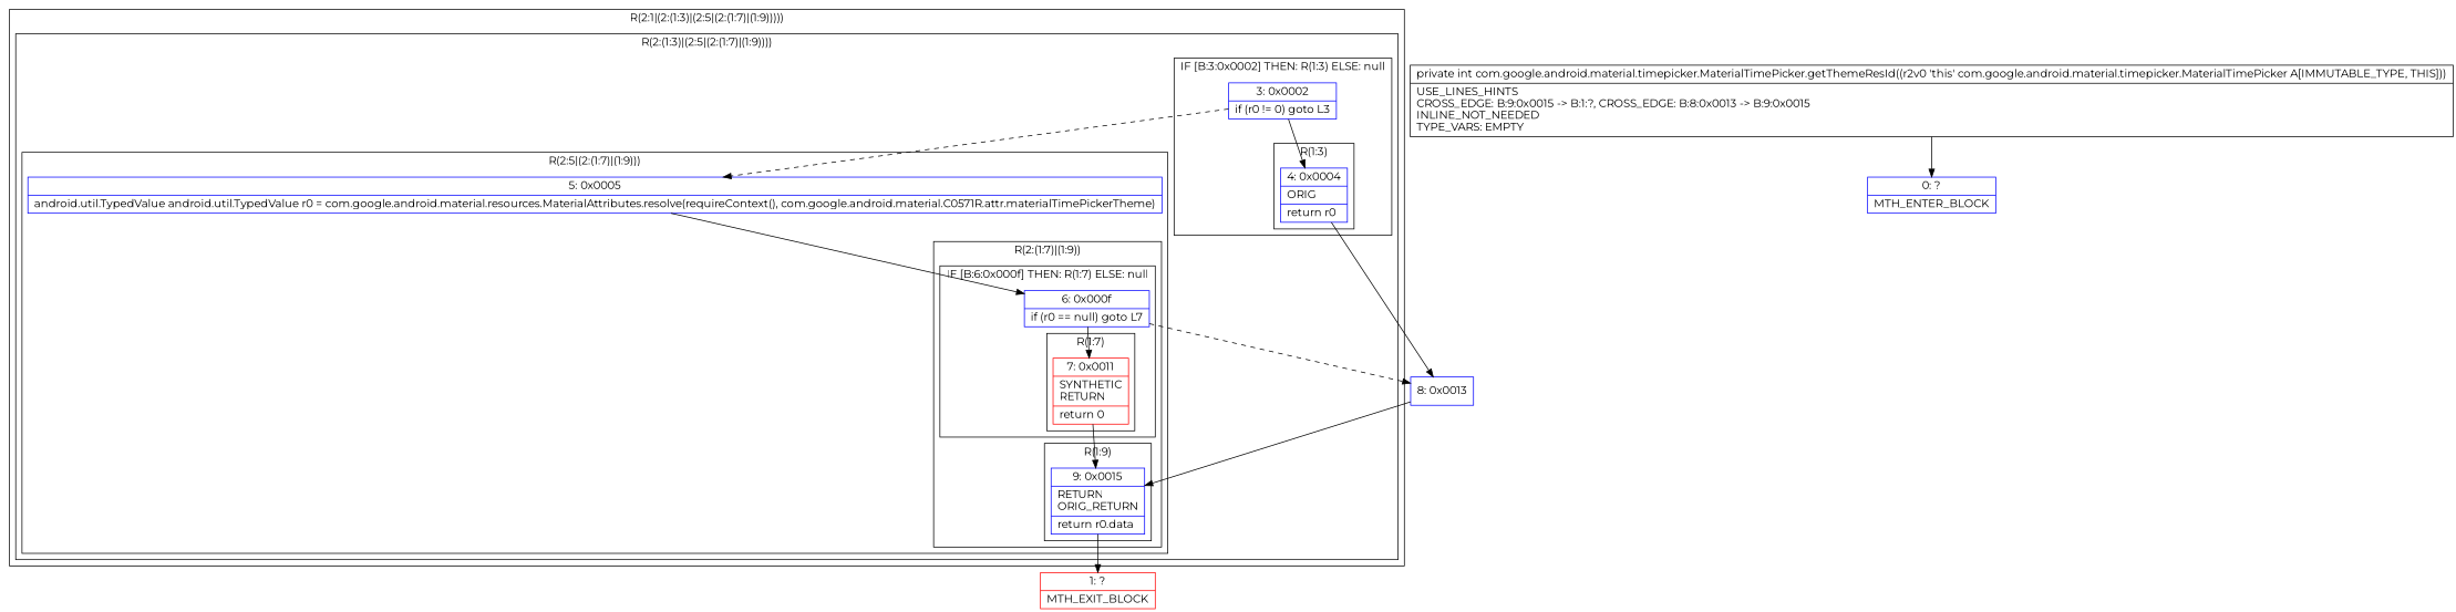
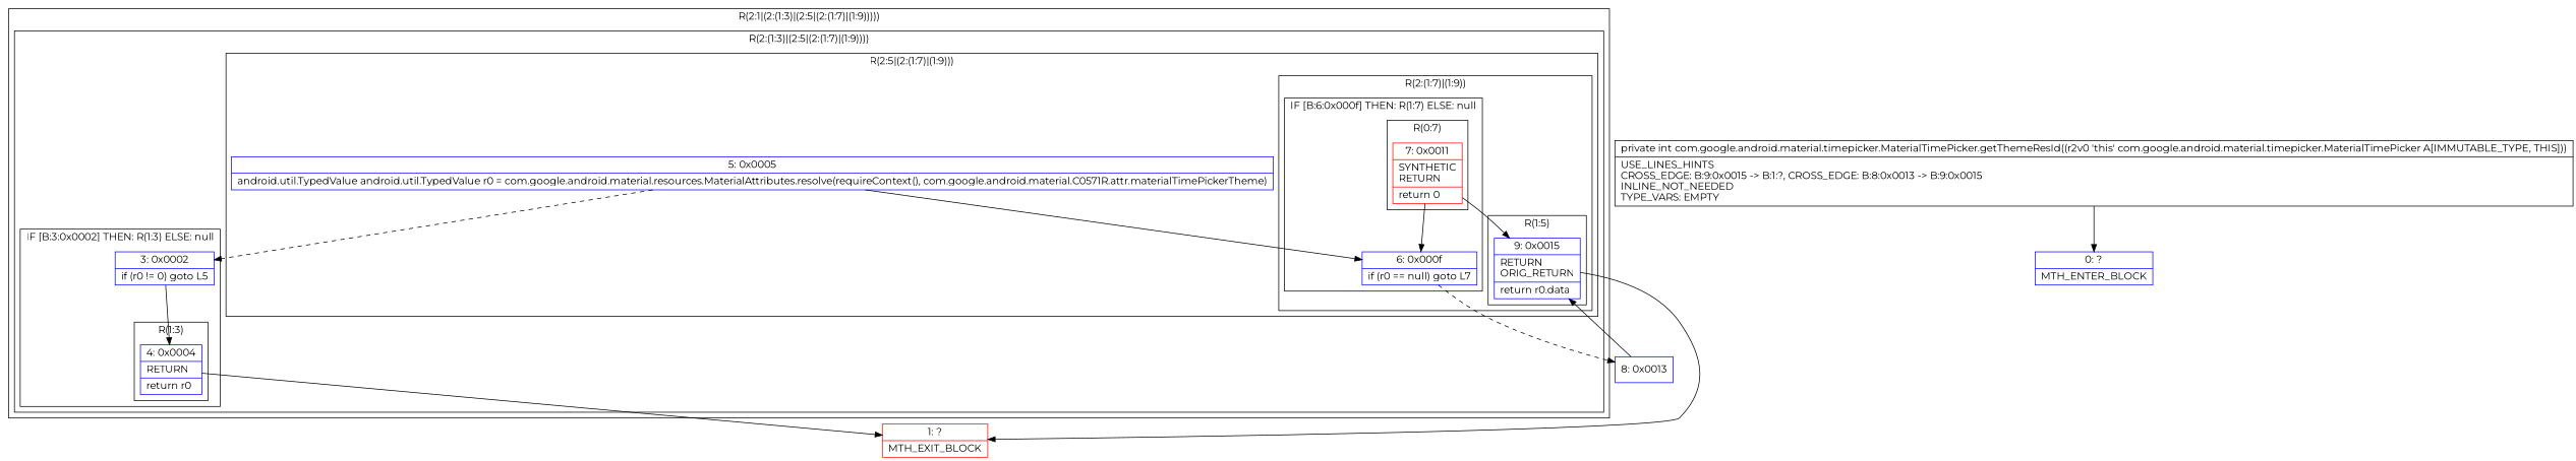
  digraph {
    fontname=Montserrat
    node [color=blue fontname=Montserrat shape=record]
    edge [fontname=Montserrat]
-   n1 [label="{4\:\ 0x0004|ORIG\l|return r0\l}"]
-   n2 [label="{3\:\ 0x0002|if (r0 != 0) goto L3\l}"]
+   n1 [label="{4\:\ 0x0004|RETURN\l|return r0\l}"]
+   n2 [label="{3\:\ 0x0002|if (r0 != 0) goto L5\l}"]
    n3 [color=red label="{7\:\ 0x0011|SYNTHETIC\lRETURN\l|return 0\l}"]
    n4 [label="{6\:\ 0x000f|if (r0 == null) goto L7\l}"]
    n5 [label="{9\:\ 0x0015|RETURN\lORIG_RETURN\l|return r0.data\l}"]
    n6 [label="{5\:\ 0x0005|android.util.TypedValue android.util.TypedValue r0 = com.google.android.material.resources.MaterialAttributes.resolve(requireContext(), com.google.android.material.C0571R.attr.materialTimePickerTheme)\l}"]
    n7 [color=red label="{1\:\ ?|MTH_EXIT_BLOCK\l}"]
    n8 [label="{8\:\ 0x0013}"]
    n9 [label="{0\:\ ?|MTH_ENTER_BLOCK\l}"]
    n10 [label="{private int com.google.android.material.timepicker.MaterialTimePicker.getThemeResId((r2v0 'this' com.google.android.material.timepicker.MaterialTimePicker A[IMMUTABLE_TYPE, THIS]))  | USE_LINES_HINTS\lCROSS_EDGE: B:9:0x0015 \-\> B:1:?, CROSS_EDGE: B:8:0x0013 \-\> B:9:0x0015\lINLINE_NOT_NEEDED\lTYPE_VARS: EMPTY\l}" color=""]
    subgraph cluster_1 {
      label="R(2:1|(2:(1:3)|(2:5|(2:(1:7)|(1:9)))))"
      subgraph cluster_2 {
        label="R(2:(1:3)|(2:5|(2:(1:7)|(1:9))))"
        subgraph cluster_3 {
          label="IF [B:3:0x0002] THEN: R(1:3) ELSE: null"
          n2
          subgraph cluster_4 {
            label="R(1:3)"
            n1
          }
        }
        subgraph cluster_5 {
          label="R(2:5|(2:(1:7)|(1:9)))"
          n6
          subgraph cluster_6 {
            label="R(2:(1:7)|(1:9))"
            subgraph cluster_7 {
              label="IF [B:6:0x000f] THEN: R(1:7) ELSE: null"
              n4
              subgraph cluster_8 {
-               label="R(1:7)"
+               label="R(0:7)"
                n3
              }
            }
            subgraph cluster_9 {
-             label="R(1:9)"
+             label="R(1:5)"
              n5
            }
          }
        }
      }
    }
-   n1 -> n8
+   n1 -> n7
    n2 -> n1
-   n2 -> n6 [style=dashed]
+   n6 -> n2 [style=dashed]
    n3 -> n5
-   n4 -> n3
+   n3 -> n4
    n4 -> n8 [style=dashed]
    n5 -> n7
    n6 -> n4
    n8 -> n5
    n10 -> n9
  }
